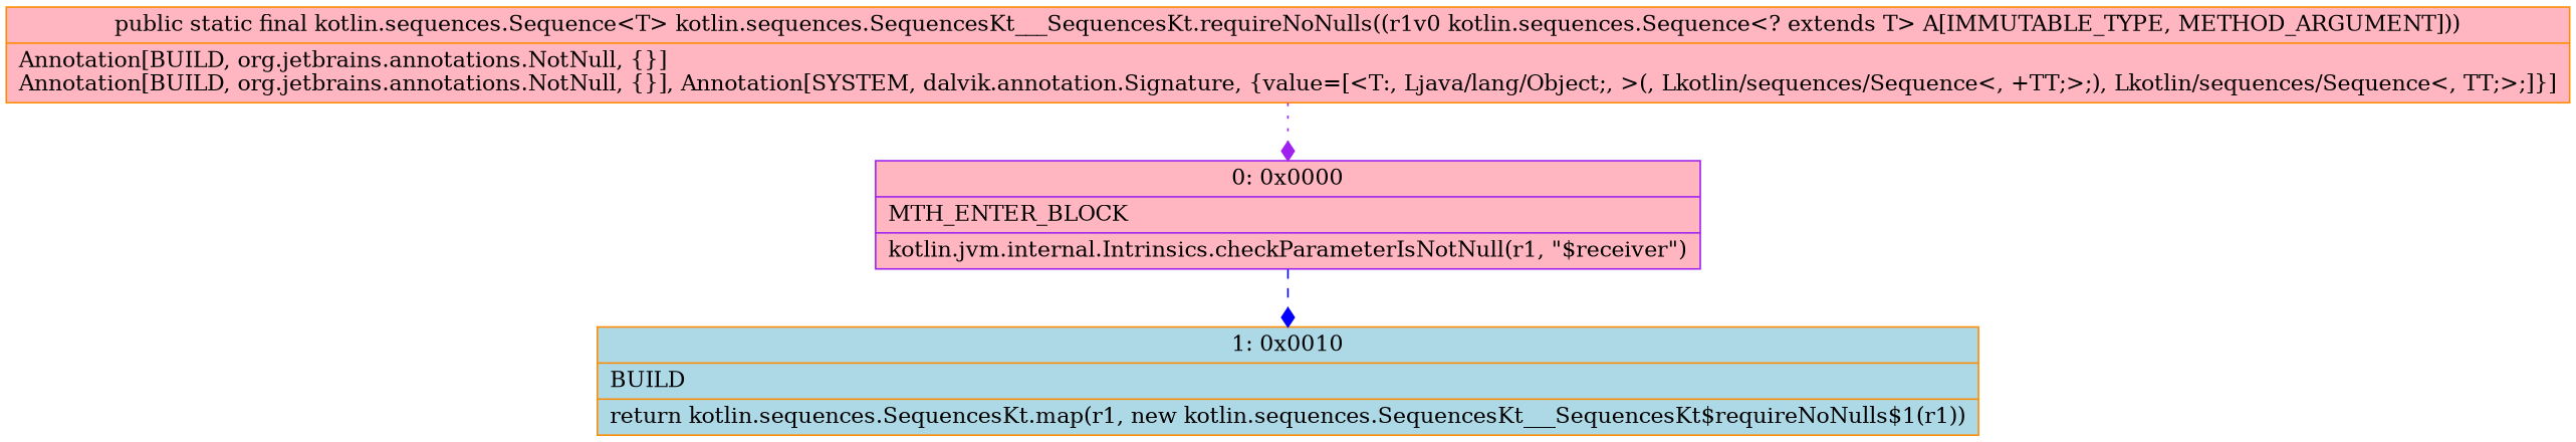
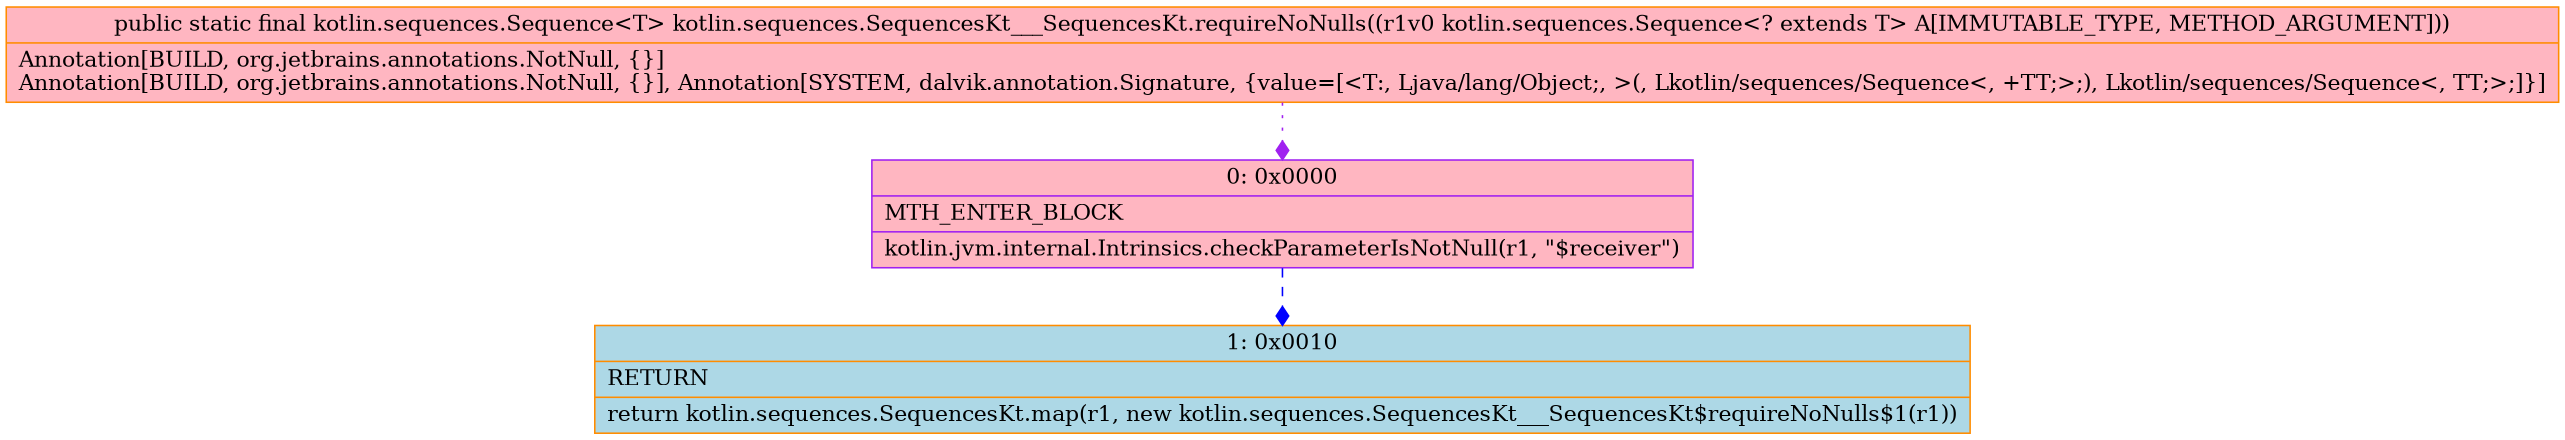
  digraph {
    node [shape=record style=filled fillcolor=lightpink color=darkorange]
    edge [arrowhead=diamond]
    n1 [label="{0\:\ 0x0000|MTH_ENTER_BLOCK\l|kotlin.jvm.internal.Intrinsics.checkParameterIsNotNull(r1, \"$receiver\")\l}" color=purple]
-   n2 [label="{1\:\ 0x0010|BUILD\l|return kotlin.sequences.SequencesKt.map(r1, new kotlin.sequences.SequencesKt___SequencesKt$requireNoNulls$1(r1))\l}" fillcolor=lightblue]
+   n2 [label="{1\:\ 0x0010|RETURN\l|return kotlin.sequences.SequencesKt.map(r1, new kotlin.sequences.SequencesKt___SequencesKt$requireNoNulls$1(r1))\l}" fillcolor=lightblue]
    n3 [label="{public static final kotlin.sequences.Sequence\<T\> kotlin.sequences.SequencesKt___SequencesKt.requireNoNulls((r1v0 kotlin.sequences.Sequence\<? extends T\> A[IMMUTABLE_TYPE, METHOD_ARGUMENT]))  | Annotation[BUILD, org.jetbrains.annotations.NotNull, \{\}]\lAnnotation[BUILD, org.jetbrains.annotations.NotNull, \{\}], Annotation[SYSTEM, dalvik.annotation.Signature, \{value=[\<T:, Ljava\/lang\/Object;, \>(, Lkotlin\/sequences\/Sequence\<, +TT;\>;), Lkotlin\/sequences\/Sequence\<, TT;\>;]\}]\l}"]
    n1 -> n2 [color=blue style=dashed]
    n3 -> n1 [color=purple style=dotted]
  }
